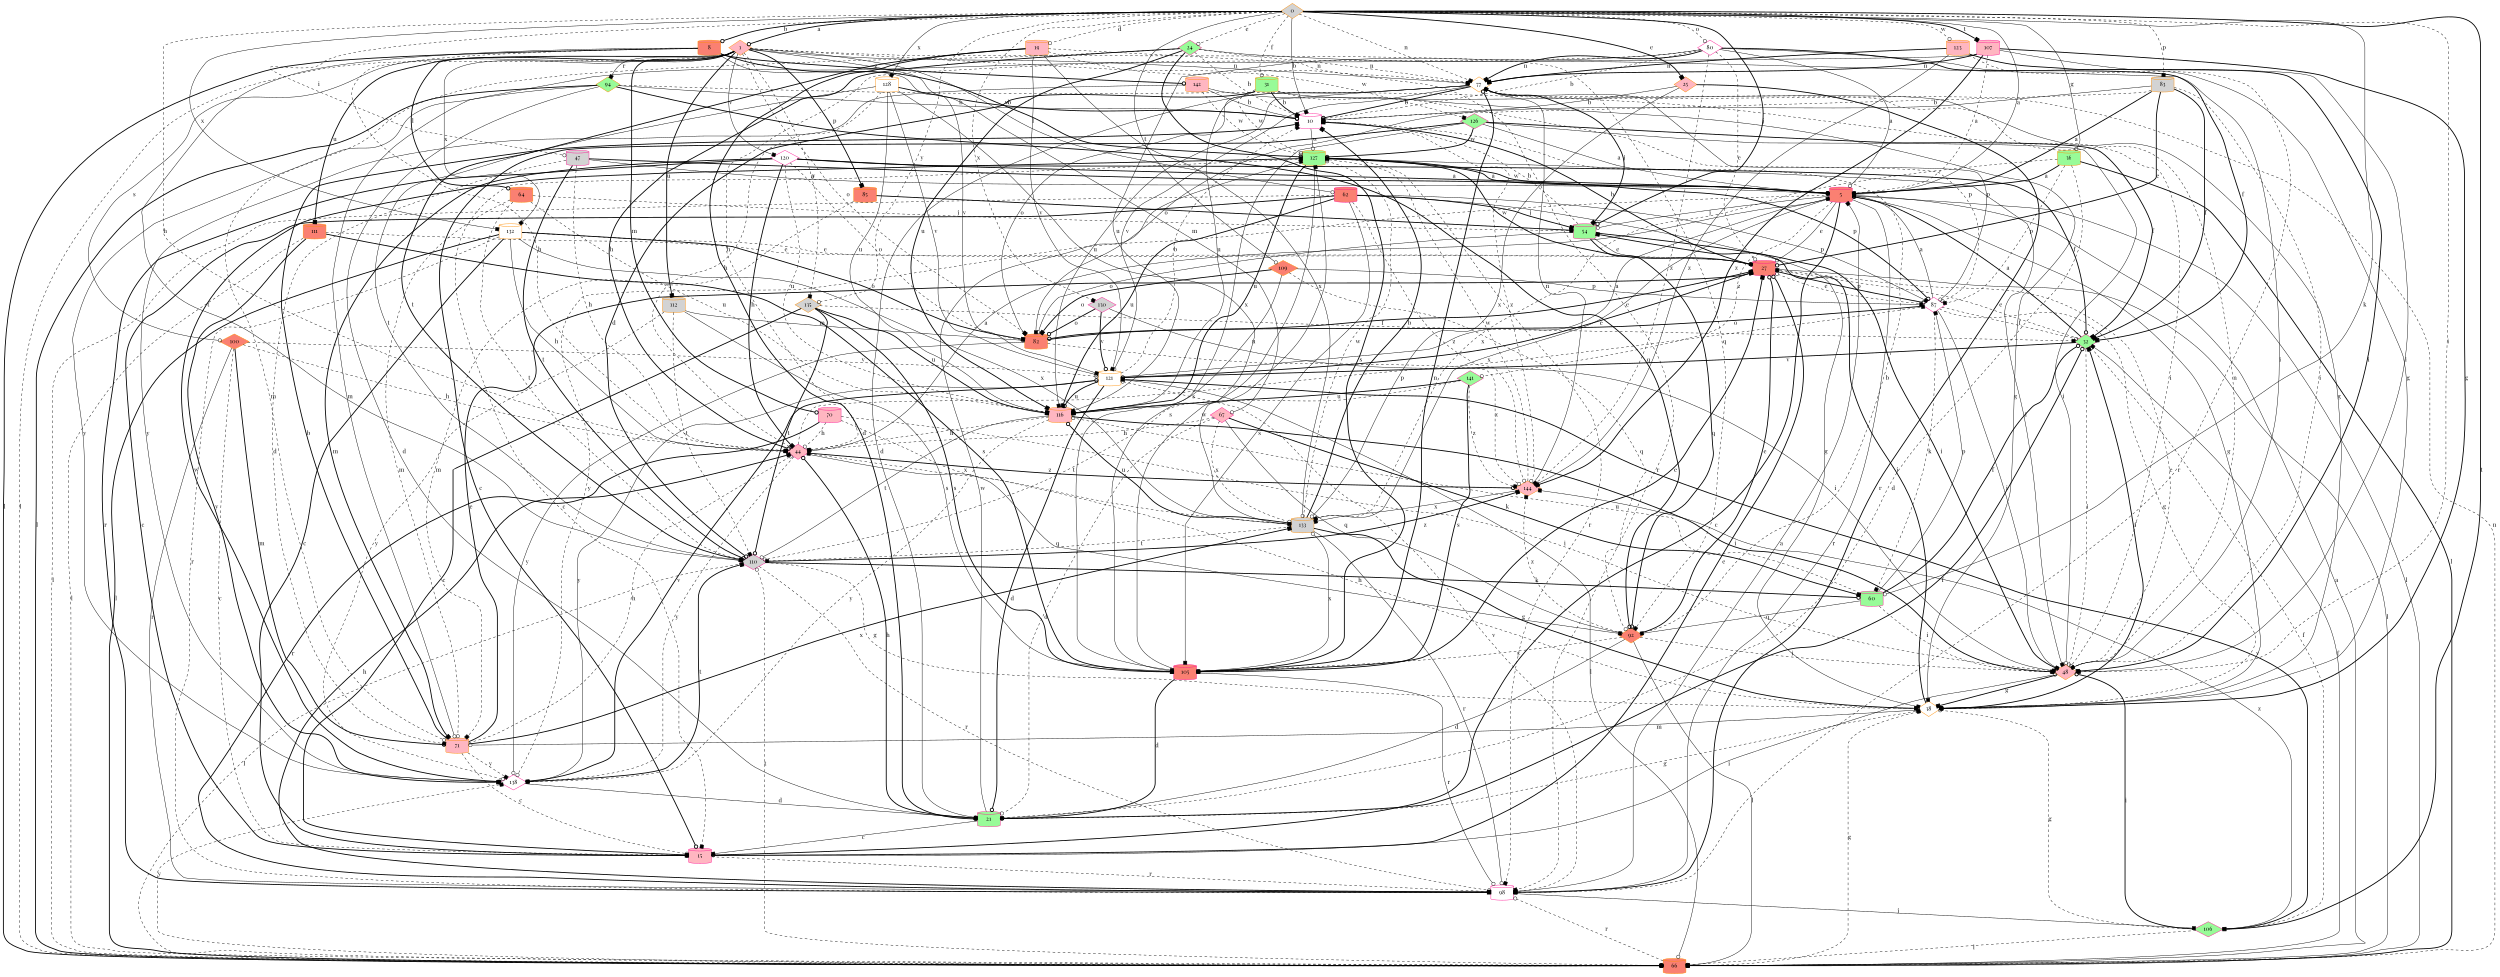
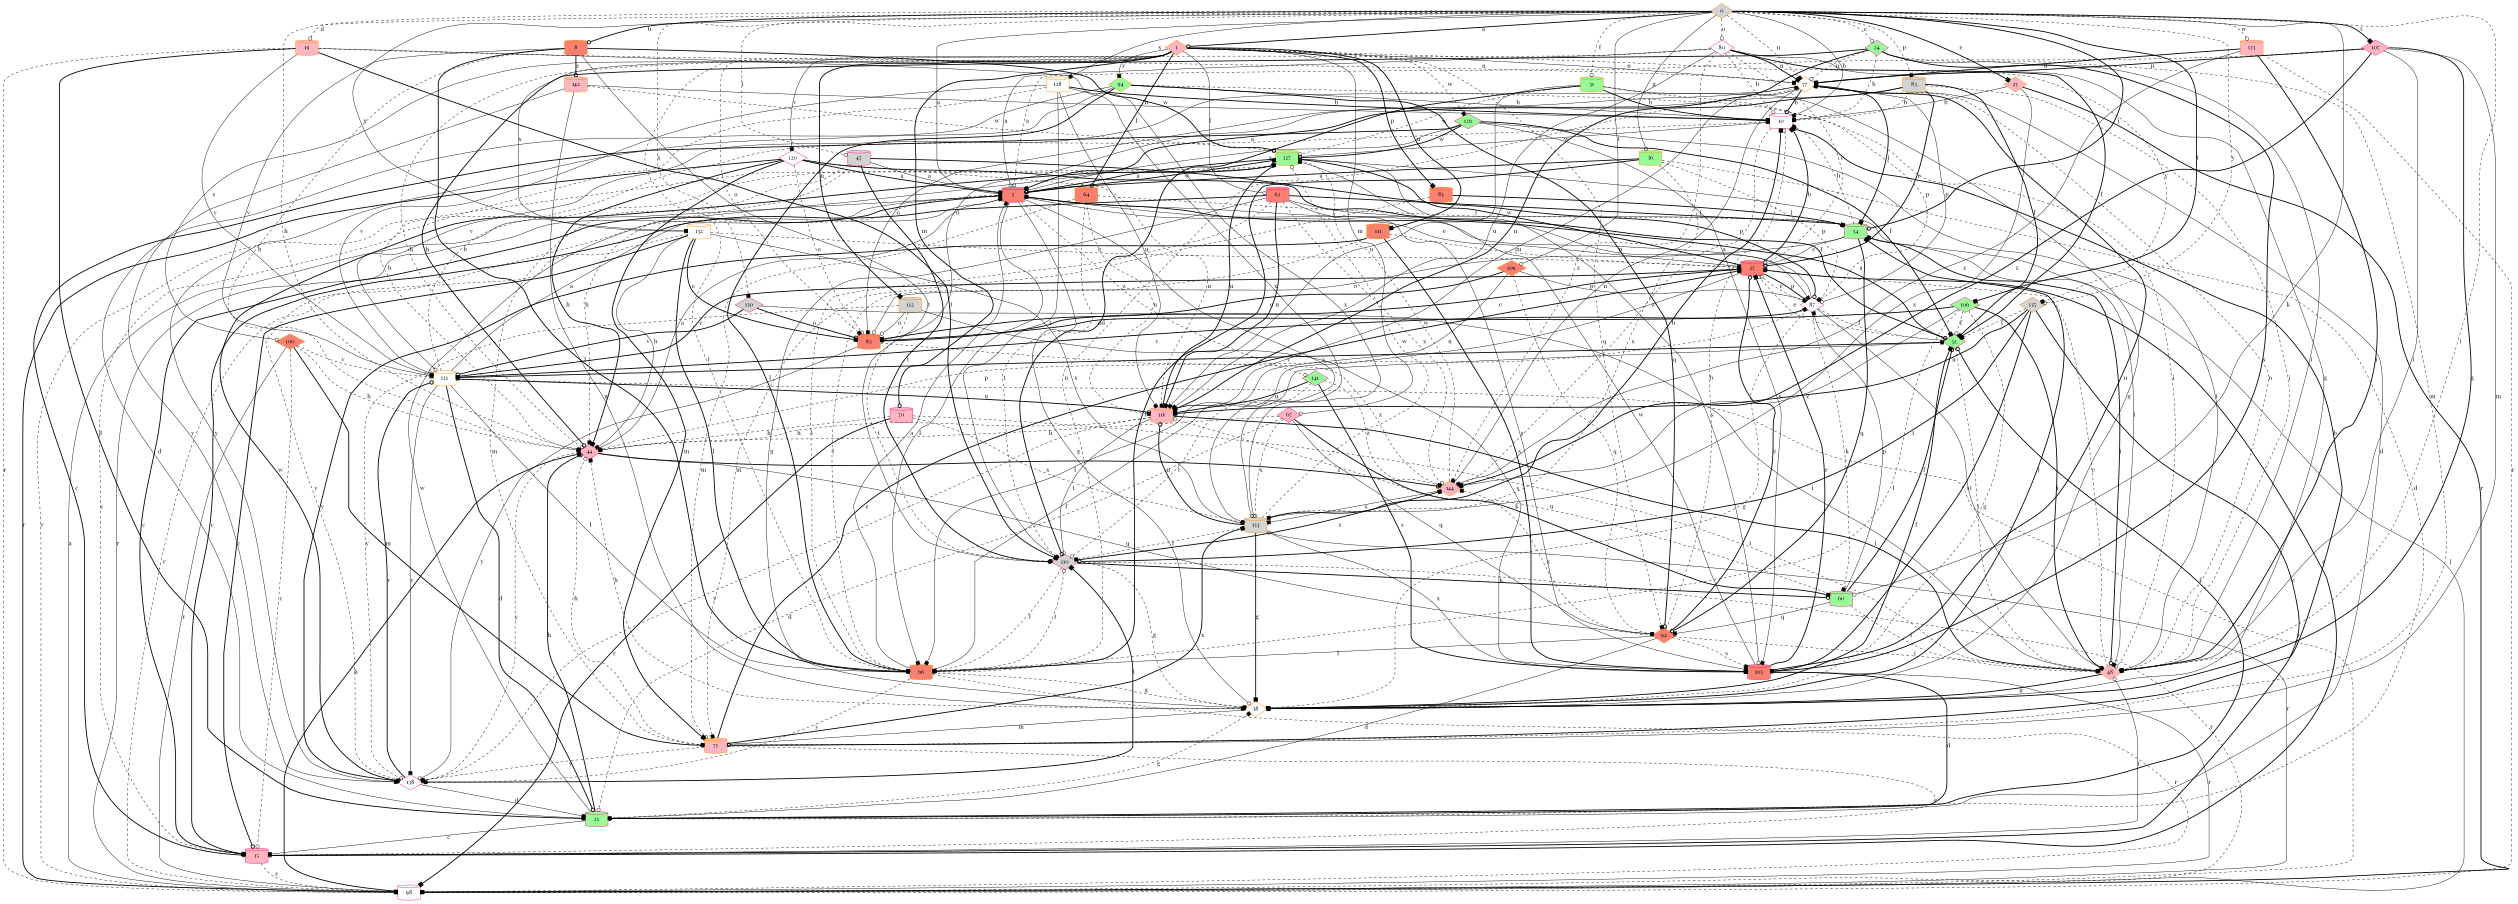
  strict digraph {
    fontname="Playfair Display"
    node [color=darkorange fillcolor=lightpink fontname="Playfair Display" shape=cylinder style=filled]
    edge [arrowhead=odot fontname="Playfair Display" style=dashed]
    0 [fillcolor=lightgrey shape=diamond]
    1 [shape=diamond]
    5 [color=deeppink fillcolor=salmon]
    8 [fillcolor=salmon]
    10 [color=deeppink fillcolor=white]
    19
    24 [color=deeppink fillcolor=palegreen shape=diamond]
    25 [shape=diamond]
    31 [fillcolor=palegreen]
    36 [fillcolor=palegreen]
    44 [color=deeppink shape=diamond]
    47 [color=deeppink fillcolor=lightgrey]
    48 [shape=diamond]
    54 [color=deeppink fillcolor=palegreen]
    60 [color=deeppink fillcolor=palegreen]
    77 [fillcolor=white shape=diamond]
    80 [color=deeppink fillcolor=white shape=diamond]
    83 [fillcolor=lightgrey]
    106 [color=deeppink fillcolor=palegreen shape=diamond]
-   107 [color=deeppink]
+   107 [color=deeppink shape=diamond]
    109 [fillcolor=salmon shape=diamond]
    123
    128 [fillcolor=white]
    130 [color=deeppink fillcolor=lightgrey shape=diamond]
    132 [fillcolor=white]
    135 [fillcolor=lightgrey shape=diamond]
    62 [color=deeppink fillcolor=salmon]
    64 [fillcolor=salmon]
    66 [fillcolor=salmon]
    67 [color=deeppink shape=diamond]
    70 [color=deeppink]
    82 [fillcolor=salmon]
    85 [fillcolor=salmon]
    92 [fillcolor=salmon shape=diamond]
    94 [fillcolor=palegreen shape=diamond]
    100 [fillcolor=salmon shape=diamond]
    111 [fillcolor=salmon]
    112 [fillcolor=lightgrey]
    120 [color=deeppink fillcolor=white shape=diamond]
    126 [color=deeppink fillcolor=palegreen shape=diamond]
    15 [color=deeppink]
    27 [color=deeppink fillcolor=salmon]
    38 [fillcolor=white shape=diamond]
    98 [color=deeppink fillcolor=white]
    127 [fillcolor=palegreen]
    133 [fillcolor=lightgrey]
    138 [color=deeppink fillcolor=white shape=diamond]
    141 [color=deeppink fillcolor=palegreen shape=diamond]
    110 [color=deeppink fillcolor=lightgrey shape=diamond]
    121 [fillcolor=white]
    142
    144 [shape=diamond]
    21 [color=deeppink fillcolor=palegreen]
    71
    105 [color=deeppink fillcolor=salmon]
    116
    87 [color=deeppink fillcolor=white shape=diamond]
    32 [color=deeppink fillcolor=palegreen shape=diamond]
    0 -> 1 [label=a style=bold]
    0 -> 5 [label=a style=solid]
    0 -> 8 [label=b style=bold]
    0 -> 10 [arrowhead=box label=b style=solid]
    0 -> 19 [label=d]
    0 -> 24 [label=e]
    0 -> 25 [arrowhead=box label=e style=bold]
    0 -> 31 [label=f]
    0 -> 36 [label=g style=solid]
    0 -> 44 [arrowhead=box label=h]
    0 -> 47 [label=i]
    0 -> 48 [label=i]
    0 -> 54 [label=j style=bold]
    0 -> 60 [label=k style=solid]
    0 -> 77 [arrowhead=box label=n]
    0 -> 80 [label=o]
    0 -> 83 [arrowhead=box label=p]
    0 -> 106 [arrowhead=box label=t style=bold]
    0 -> 107 [arrowhead=box label=t style=bold]
    0 -> 109 [label=t style=solid]
    0 -> 123 [label=w]
    0 -> 128 [arrowhead=box label=x style=solid]
    0 -> 130 [arrowhead=box label=x]
    0 -> 132 [arrowhead=box label=x style=solid]
    0 -> 135 [label=y]
    1 -> 77 [arrowhead=box label=n style=solid]
    1 -> 132 [arrowhead=box label=x style=solid]
    1 -> 135 [arrowhead=box label=y]
    1 -> 62 [label=l style=solid]
    1 -> 64 [label=l style=bold]
    1 -> 66 [label=l]
    1 -> 67 [label=m style=solid]
    1 -> 70 [label=m style=bold]
    1 -> 82 [arrowhead=box label=o]
    1 -> 85 [arrowhead=box label=p style=bold]
    1 -> 92 [arrowhead=box label=q]
    1 -> 94 [arrowhead=box label=r style=solid]
    1 -> 100 [label=s style=solid]
    1 -> 111 [arrowhead=box label=u style=bold]
    1 -> 112 [arrowhead=box label=u style=bold]
    1 -> 120 [arrowhead=box label=v style=solid]
    1 -> 126 [arrowhead=box label=w]
    5 -> 54 [label=j style=solid]
    5 -> 66 [arrowhead=box label=l style=solid]
    5 -> 15 [label=c style=bold]
    5 -> 27 [label=e style=solid]
    5 -> 38 [label=g style=solid]
    5 -> 98 [arrowhead=box label=r style=solid]
    5 -> 127 [arrowhead=box label=w style=bold]
    5 -> 133 [label=x style=solid]
    5 -> 138 [label=y]
    5 -> 141 [label=z]
    8 -> 44 [arrowhead=box label=h]
    8 -> 66 [label=l style=bold]
    8 -> 127 [label=w style=bold]
    8 -> 110 [label=t style=solid]
    8 -> 121 [arrowhead=box label=v style=solid]
    8 -> 142 [label=z style=bold]
    10 -> 127 [label=w style=solid]
    10 -> 144 [label=z]
    19 -> 77 [arrowhead=box label=n]
    19 -> 98 [arrowhead=box label=r]
    19 -> 133 [label=x style=solid]
    19 -> 110 [arrowhead=box label=t style=bold]
    19 -> 121 [arrowhead=box label=v style=solid]
    19 -> 21 [label=d style=bold]
    24 -> 10 [arrowhead=box label=b]
    24 -> 44 [label=h style=bold]
    24 -> 48 [label=i style=solid]
    24 -> 77 [label=n]
    24 -> 71 [label=m]
    24 -> 105 [label=s style=bold]
    24 -> 116 [arrowhead=box label=u style=bold]
    25 -> 10 [label=b style=solid]
    25 -> 98 [arrowhead=box label=r style=bold]
    25 -> 133 [label=x style=solid]
    31 -> 10 [arrowhead=box label=b style=bold]
    31 -> 38 [arrowhead=box label=g style=solid]
    31 -> 127 [label=w]
    31 -> 110 [label=d style=bold]
    31 -> 116 [arrowhead=box label=u style=solid]
    31 -> 87 [label=p]
    36 -> 5 [label=a style=bold]
    36 -> 66 [arrowhead=box label=l style=bold]
    36 -> 133 [arrowhead=box label=x]
    36 -> 21 [label=d]
    36 -> 87 [arrowhead=box label=p]
    44 -> 5 [arrowhead=box label=a style=solid]
    44 -> 92 [arrowhead=box label=q style=solid]
    44 -> 138 [arrowhead=box label=y]
    44 -> 144 [label=z style=bold]
    44 -> 87 [arrowhead=box label=p]
    47 -> 5 [arrowhead=box label=a style=solid]
    47 -> 44 [arrowhead=box label=h]
    47 -> 110 [label=t style=bold]
-   47 -> 71 [arrowhead=box label=d]
+   47 -> 71 [arrowhead=box label=m]
    47 -> 87 [label=p style=bold]
    48 -> 77 [arrowhead=box label=n]
    48 -> 27 [arrowhead=box label=e]
    48 -> 38 [arrowhead=box label=g style=bold]
    54 -> 10 [arrowhead=box label=b]
    54 -> 48 [label=i style=bold]
    54 -> 82 [label=o style=solid]
    54 -> 92 [label=q style=bold]
    54 -> 27 [label=e style=solid]
    60 -> 48 [label=i]
    60 -> 92 [arrowhead=box label=q style=solid]
    60 -> 116 [label=u]
    60 -> 87 [arrowhead=box label=p style=solid]
    60 -> 32 [label=f style=bold]
    77 -> 10 [label=b style=bold]
    77 -> 54 [arrowhead=box label=j style=bold]
    77 -> 82 [arrowhead=box label=o style=solid]
    77 -> 121 [label=v style=solid]
    77 -> 21 [label=d style=solid]
    77 -> 116 [arrowhead=box label=u style=solid]
    77 -> 87 [label=p style=solid]
    80 -> 5 [label=a style=solid]
    80 -> 10 [label=b]
    80 -> 44 [label=h]
    80 -> 77 [arrowhead=box label=n style=bold]
    80 -> 27 [label=e]
    80 -> 38 [arrowhead=box label=g style=solid]
    80 -> 144 [arrowhead=box label=z]
    80 -> 116 [arrowhead=box label=u style=solid]
    80 -> 32 [arrowhead=box label=f style=bold]
    83 -> 5 [arrowhead=box label=a style=bold]
    83 -> 10 [arrowhead=box label=b]
    83 -> 48 [arrowhead=box label=i]
    83 -> 82 [arrowhead=box label=o style=solid]
    83 -> 27 [label=e style=bold]
    83 -> 32 [arrowhead=box label=f style=bold]
    106 -> 48 [label=i style=bold]
    106 -> 66 [label=l]
    106 -> 38 [label=g]
    106 -> 121 [arrowhead=box label=v style=bold]
    106 -> 144 [arrowhead=box label=z style=solid]
    106 -> 32 [label=f]
    107 -> 5 [label=a]
    107 -> 48 [arrowhead=box label=i style=solid]
    107 -> 77 [arrowhead=box label=n style=bold]
    107 -> 38 [label=g style=bold]
    107 -> 144 [arrowhead=box label=z style=bold]
    107 -> 71 [label=m style=solid]
    109 -> 82 [arrowhead=box label=o style=bold]
    109 -> 92 [label=q]
    109 -> 116 [arrowhead=box label=u style=solid]
    109 -> 87 [arrowhead=box label=p style=solid]
    123 -> 48 [arrowhead=box label=i style=bold]
    123 -> 77 [arrowhead=box label=n style=bold]
    123 -> 98 [arrowhead=box label=r]
    123 -> 144 [arrowhead=box label=z style=solid]
    128 -> 10 [label=b style=bold]
    128 -> 44 [label=h]
    128 -> 133 [label=x style=solid]
    128 -> 110 [arrowhead=box label=t style=solid]
    128 -> 121 [label=v style=solid]
    128 -> 116 [arrowhead=box label=u style=solid]
    130 -> 48 [arrowhead=box label=i style=solid]
    130 -> 82 [label=o style=bold]
    130 -> 121 [label=v style=bold]
    132 -> 44 [arrowhead=box label=h style=solid]
    132 -> 66 [label=l style=bold]
    132 -> 82 [arrowhead=box label=o style=bold]
    132 -> 15 [label=c style=bold]
    132 -> 27 [arrowhead=box label=e]
    132 -> 98 [label=r]
    132 -> 133 [label=x style=solid]
    135 -> 15 [label=c style=bold]
    135 -> 110 [label=t style=bold]
    135 -> 105 [arrowhead=box label=s style=bold]
    135 -> 116 [arrowhead=box label=u style=bold]
    135 -> 32 [arrowhead=box label=f]
    62 -> 54 [arrowhead=box label=j style=bold]
    62 -> 66 [arrowhead=box label=l]
    62 -> 15 [arrowhead=box label=c style=bold]
    62 -> 38 [arrowhead=box label=g style=solid]
    62 -> 144 [label=z]
    62 -> 105 [arrowhead=box label=s style=solid]
    62 -> 116 [arrowhead=box label=u style=bold]
    62 -> 87 [arrowhead=box label=p style=solid]
    64 -> 54 [arrowhead=box label=j]
    64 -> 110 [label=t]
    64 -> 71 [label=m]
    64 -> 116 [arrowhead=box label=u]
    66 -> 5 [arrowhead=box label=a style=solid]
    66 -> 77 [arrowhead=box label=n]
    66 -> 38 [arrowhead=box label=g]
    66 -> 98 [label=r]
    66 -> 138 [arrowhead=box label=y]
    66 -> 110 [label=t]
    66 -> 32 [arrowhead=box label=f style=solid]
    67 -> 44 [arrowhead=box label=h]
    67 -> 60 [arrowhead=box label=k style=bold]
    67 -> 92 [label=q style=solid]
    67 -> 133 [label=x]
    67 -> 21 [label=d]
    70 -> 44 [label=h]
    70 -> 48 [label=i]
    70 -> 98 [arrowhead=box label=r style=bold]
    70 -> 133 [arrowhead=box label=x]
    82 -> 27 [arrowhead=box label=e style=bold]
    82 -> 138 [label=y style=solid]
    82 -> 144 [label=z]
    85 -> 54 [label=j style=bold]
    85 -> 71 [arrowhead=box label=m]
    92 -> 10 [label=b]
    92 -> 48 [label=i]
    92 -> 66 [arrowhead=box label=l style=solid]
    92 -> 27 [label=e style=bold]
    92 -> 144 [arrowhead=box label=z]
    92 -> 21 [arrowhead=box label=d style=solid]
    92 -> 105 [arrowhead=box label=s]
    94 -> 10 [label=b style=solid]
    94 -> 48 [label=i]
    94 -> 66 [label=l style=bold]
    94 -> 92 [label=q style=bold]
    94 -> 138 [label=y style=solid]
    94 -> 21 [arrowhead=box label=d style=solid]
    100 -> 44 [label=h]
    100 -> 15 [label=c]
    100 -> 98 [arrowhead=box label=r style=solid]
    100 -> 121 [label=v]
    100 -> 71 [label=m style=bold]
    111 -> 66 [arrowhead=box label=l]
    111 -> 27 [label=e]
    111 -> 138 [arrowhead=box label=y style=bold]
    111 -> 105 [label=s style=bold]
-   112 -> 82 [label=m style=solid]
+   112 -> 82 [label=o style=solid]
    112 -> 138 [label=y]
    112 -> 110 [arrowhead=box label=t]
    112 -> 105 [label=s style=solid]
    120 -> 5 [label=a style=bold]
    120 -> 44 [arrowhead=box label=h style=bold]
    120 -> 82 [label=o]
    120 -> 98 [arrowhead=box label=r style=bold]
    120 -> 71 [arrowhead=box label=m style=bold]
    120 -> 116 [arrowhead=box label=u]
    120 -> 32 [label=f style=bold]
    126 -> 5 [label=a style=solid]
    126 -> 48 [label=i style=solid]
    126 -> 15 [label=c style=bold]
    126 -> 127 [label=w style=bold]
    126 -> 105 [arrowhead=box label=s style=solid]
    126 -> 32 [arrowhead=box label=f style=bold]
    15 -> 48 [label=i style=solid]
    15 -> 27 [label=e style=bold]
    15 -> 98 [label=r]
    27 -> 10 [arrowhead=box label=b style=bold]
    27 -> 66 [arrowhead=box label=l style=solid]
    27 -> 127 [label=w style=bold]
    27 -> 87 [label=p style=bold]
    38 -> 44 [arrowhead=box label=h]
    38 -> 54 [arrowhead=box label=j style=bold]
    38 -> 71 [label=m style=solid]
    38 -> 32 [arrowhead=box label=f style=bold]
    98 -> 5 [arrowhead=box label=a style=solid]
    98 -> 44 [arrowhead=box label=h style=bold]
-   98 -> 106 [arrowhead=box label=j style=solid]
+   98 -> 54 [arrowhead=box label=j style=solid]
    98 -> 121 [label=v]
    127 -> 5 [label=a style=bold]
    127 -> 48 [arrowhead=box label=i style=solid]
    127 -> 15 [arrowhead=box label=c]
    127 -> 98 [arrowhead=box label=r]
    127 -> 105 [label=s style=solid]
    127 -> 116 [label=u style=bold]
    133 -> 10 [arrowhead=box label=b style=bold]
    133 -> 38 [arrowhead=box label=g style=bold]
    133 -> 98 [label=r style=solid]
    133 -> 127 [label=w]
    133 -> 110 [arrowhead=box label=t]
    133 -> 116 [label=u style=bold]
    138 -> 127 [arrowhead=box label=w style=bold]
    138 -> 110 [arrowhead=box label=t style=bold]
    138 -> 121 [label=v style=bold]
    138 -> 21 [arrowhead=box label=d style=solid]
    141 -> 110 [label=t]
    141 -> 144 [arrowhead=box label=z]
    141 -> 105 [arrowhead=box label=s style=bold]
    141 -> 116 [arrowhead=box label=u style=bold]
    110 -> 60 [label=k style=bold]
    110 -> 66 [arrowhead=box label=l]
    110 -> 38 [label=g]
    110 -> 98 [label=r]
    110 -> 144 [arrowhead=box label=z style=bold]
    121 -> 5 [label=a style=solid]
    121 -> 10 [arrowhead=box label=b]
    121 -> 66 [label=l style=solid]
    121 -> 27 [arrowhead=box label=e style=bold]
    121 -> 138 [arrowhead=box label=y style=solid]
    121 -> 21 [label=d style=bold]
    121 -> 116 [label=u style=bold]
    142 -> 10 [label=b style=solid]
    142 -> 38 [arrowhead=box label=g style=solid]
    142 -> 127 [label=w]
    142 -> 138 [arrowhead=box label=y style=solid]
    144 -> 77 [label=n style=solid]
    144 -> 127 [label=w]
    144 -> 133 [arrowhead=box label=x style=solid]
    21 -> 44 [label=h style=bold]
    21 -> 15 [arrowhead=box label=c style=solid]
    21 -> 38 [arrowhead=box label=g]
    21 -> 127 [arrowhead=box label=w style=solid]
    21 -> 32 [label=f style=bold]
    71 -> 10 [arrowhead=box label=b style=bold]
    71 -> 44 [label=h]
    71 -> 15 [label=c]
    71 -> 27 [arrowhead=box label=e style=bold]
    71 -> 133 [arrowhead=box label=x style=bold]
    71 -> 138 [arrowhead=box label=y]
    105 -> 77 [label=n style=bold]
    105 -> 27 [arrowhead=box label=e style=bold]
    105 -> 98 [label=r style=solid]
    105 -> 127 [arrowhead=box label=w style=solid]
    105 -> 133 [label=x style=solid]
    105 -> 21 [label=d style=bold]
    116 -> 44 [arrowhead=box label=h]
    116 -> 48 [arrowhead=box label=i style=bold]
    116 -> 138 [label=y]
    116 -> 110 [label=t style=solid]
    87 -> 5 [arrowhead=box label=a style=solid]
    87 -> 48 [arrowhead=box label=i style=solid]
    87 -> 60 [arrowhead=box label=k]
    87 -> 82 [label=o style=bold]
    87 -> 27 [label=e]
    87 -> 38 [arrowhead=box label=g]
    87 -> 32 [label=f]
    32 -> 5 [label=a style=bold]
    32 -> 48 [label=i]
    32 -> 27 [label=e]
    32 -> 121 [label=v style=bold]
  }
